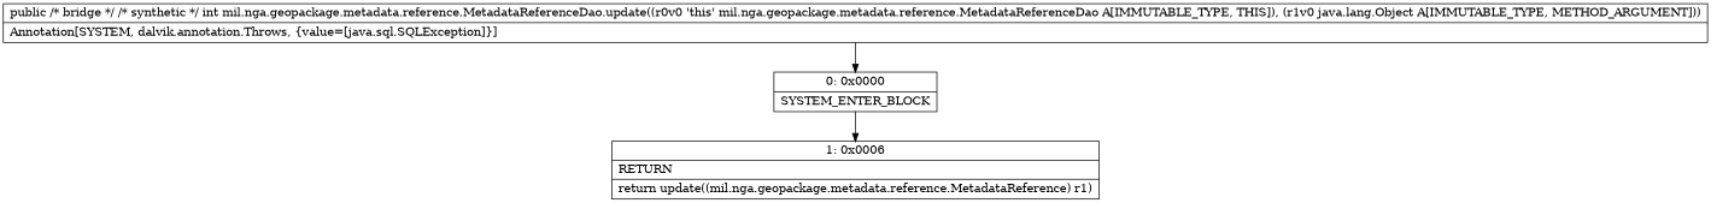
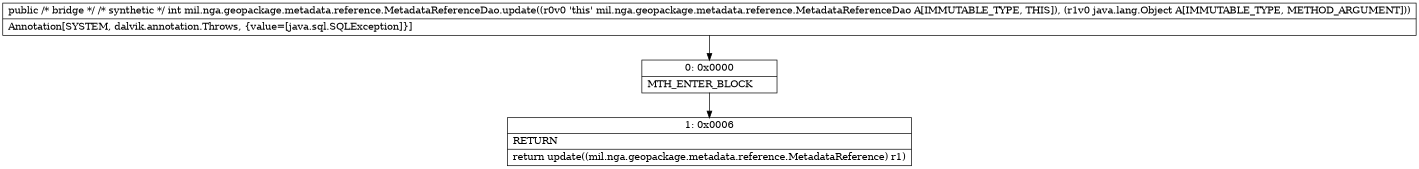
  digraph {
    node [shape=record]
-   n1 [label="{0\:\ 0x0000|SYSTEM_ENTER_BLOCK\l}"]
+   n1 [label="{0\:\ 0x0000|MTH_ENTER_BLOCK\l}"]
    n2 [label="{1\:\ 0x0006|RETURN\l|return update((mil.nga.geopackage.metadata.reference.MetadataReference) r1)\l}"]
    n3 [label="{public \/* bridge *\/ \/* synthetic *\/ int mil.nga.geopackage.metadata.reference.MetadataReferenceDao.update((r0v0 'this' mil.nga.geopackage.metadata.reference.MetadataReferenceDao A[IMMUTABLE_TYPE, THIS]), (r1v0 java.lang.Object A[IMMUTABLE_TYPE, METHOD_ARGUMENT]))  | Annotation[SYSTEM, dalvik.annotation.Throws, \{value=[java.sql.SQLException]\}]\l}"]
    n1 -> n2
    n3 -> n1
  }
